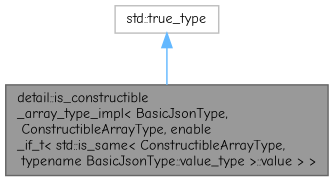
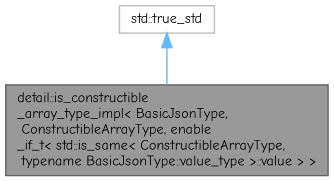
  digraph {
    fontname="Comic Neue"
    node [fontname="Comic Neue" fontsize=10 shape=box style=filled]
    n1 [color=gray40 fillcolor=grey60 fontcolor=black height=0.2 label="detail::is_constructible\l_array_type_impl\< BasicJsonType,\l ConstructibleArrayType, enable\l_if_t\< std::is_same\< ConstructibleArrayType,\l typename BasicJsonType::value_type \>::value \> \>" width=0.4]
-   n2 [color=grey75 fillcolor=white height=0.2 label="std::true_type" width=0.4]
+   n2 [color=grey75 fillcolor=white height=0.2 label="std::true_std" width=0.4]
    n2 -> n1 [color=steelblue1 dir=back fontname="Comic Neue" fontsize=10 labelfontname=Helvetica labelfontsize=10 style=solid]
  }
